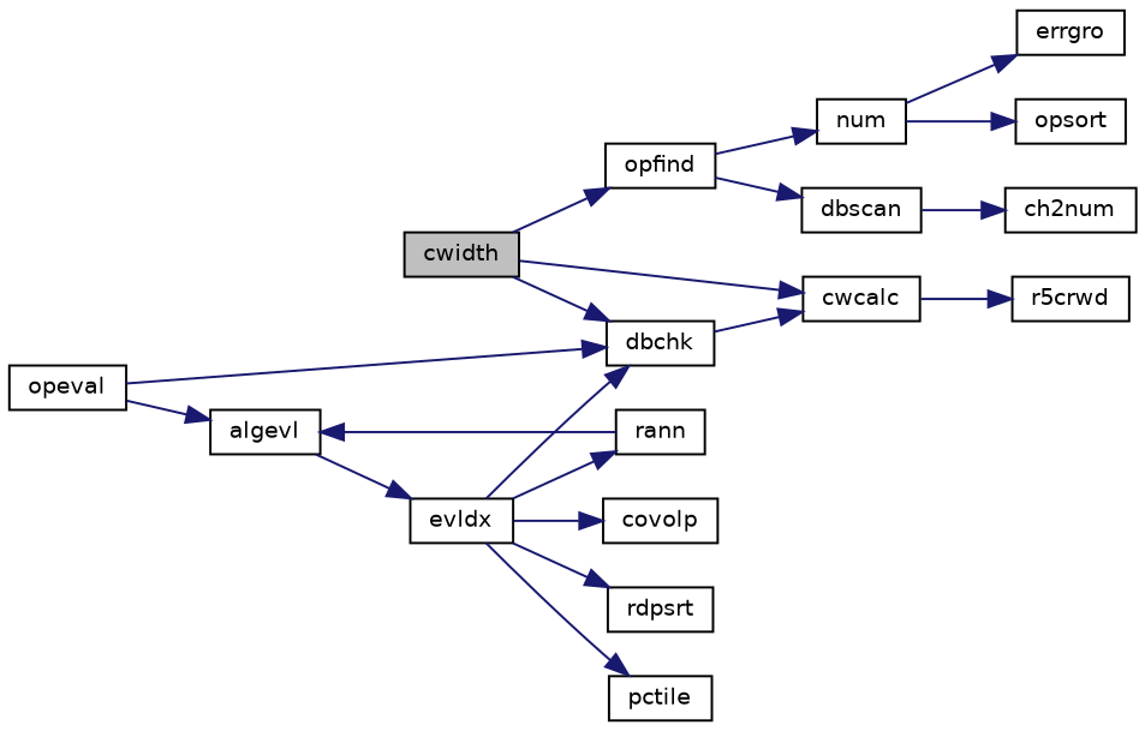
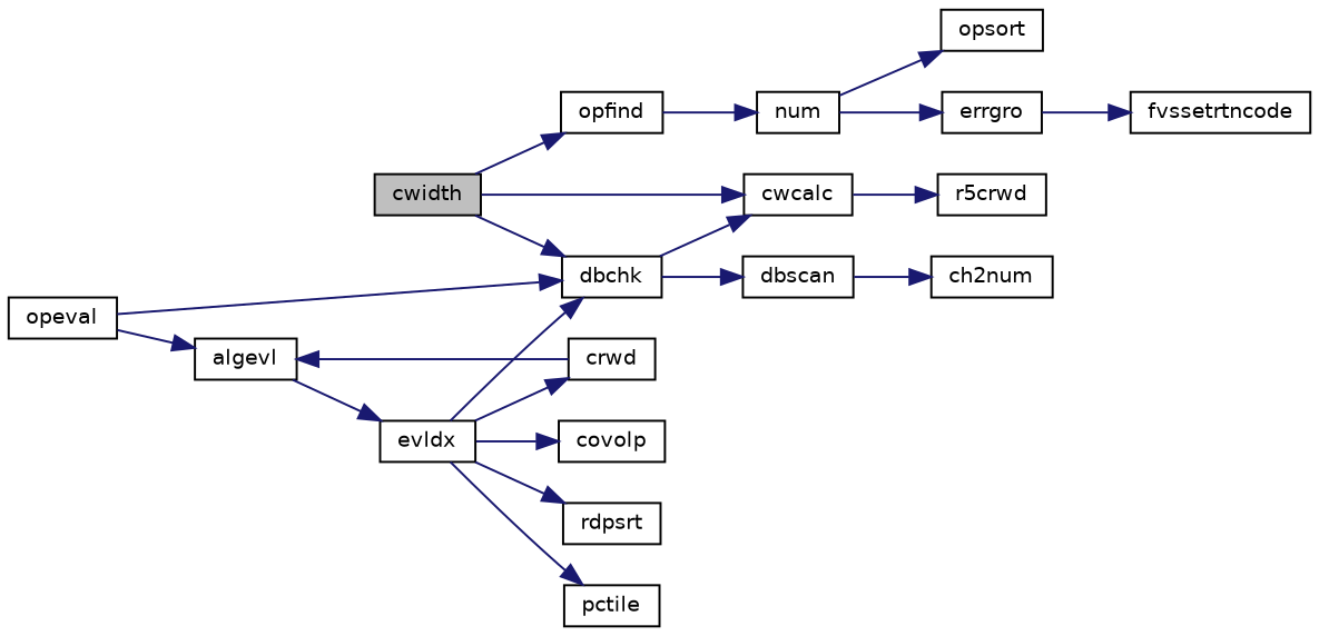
  digraph {
    rankdir=LR
    node [color=black fillcolor=white fontname=Helvetica fontsize=10 shape=record style=filled]
    edge [color=midnightblue fontname=Helvetica fontsize=10 labelfontname=Helvetica labelfontsize=10 style=solid]
    n1 [fillcolor=grey75 fontcolor=black height=0.2 label=cwidth width=0.4]
    n2 [height=0.2 label=dbchk width=0.4]
    n3 [height=0.2 label=cwcalc width=0.4]
    n4 [height=0.2 label=opfind width=0.4]
    n5 [height=0.2 label=dbscan width=0.4]
    n6 [height=0.2 label=r5crwd width=0.4]
    n7 [height=0.2 label=num width=0.4]
    n8 [height=0.2 label=ch2num width=0.4]
    n9 [height=0.2 label=errgro width=0.4]
    n10 [height=0.2 label=opsort width=0.4]
    n11 [height=0.2 label=opeval width=0.4]
    n12 [height=0.2 label=algevl width=0.4]
+   n13 [height=0.2 label=fvssetrtncode width=0.4]
    n14 [height=0.2 label=evldx width=0.4]
-   n15 [height=0.2 label=rann width=0.4]
+   n15 [height=0.2 label=crwd width=0.4]
    n16 [height=0.2 label=covolp width=0.4]
    n17 [height=0.2 label=rdpsrt width=0.4]
    n18 [height=0.2 label=pctile width=0.4]
    n1 -> n2
    n1 -> n3
    n1 -> n4
    n2 -> n3
-   n4 -> n5
+   n2 -> n5
    n3 -> n6
    n4 -> n7
    n5 -> n8
    n7 -> n9
    n7 -> n10
+   n9 -> n13
    n11 -> n2
    n11 -> n12
    n12 -> n14
    n14 -> n2
    n14 -> n15
    n14 -> n16
    n14 -> n17
    n14 -> n18
    n15 -> n12
  }
